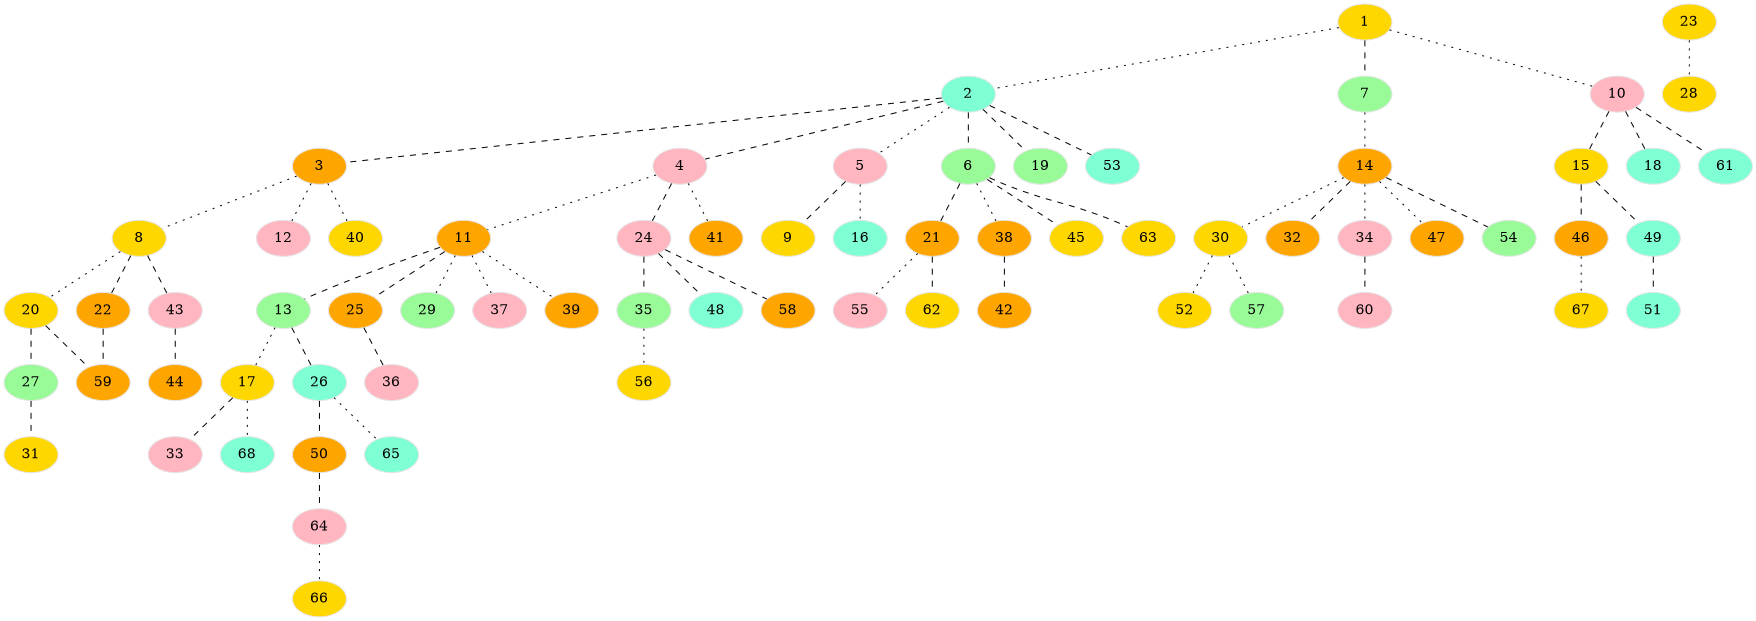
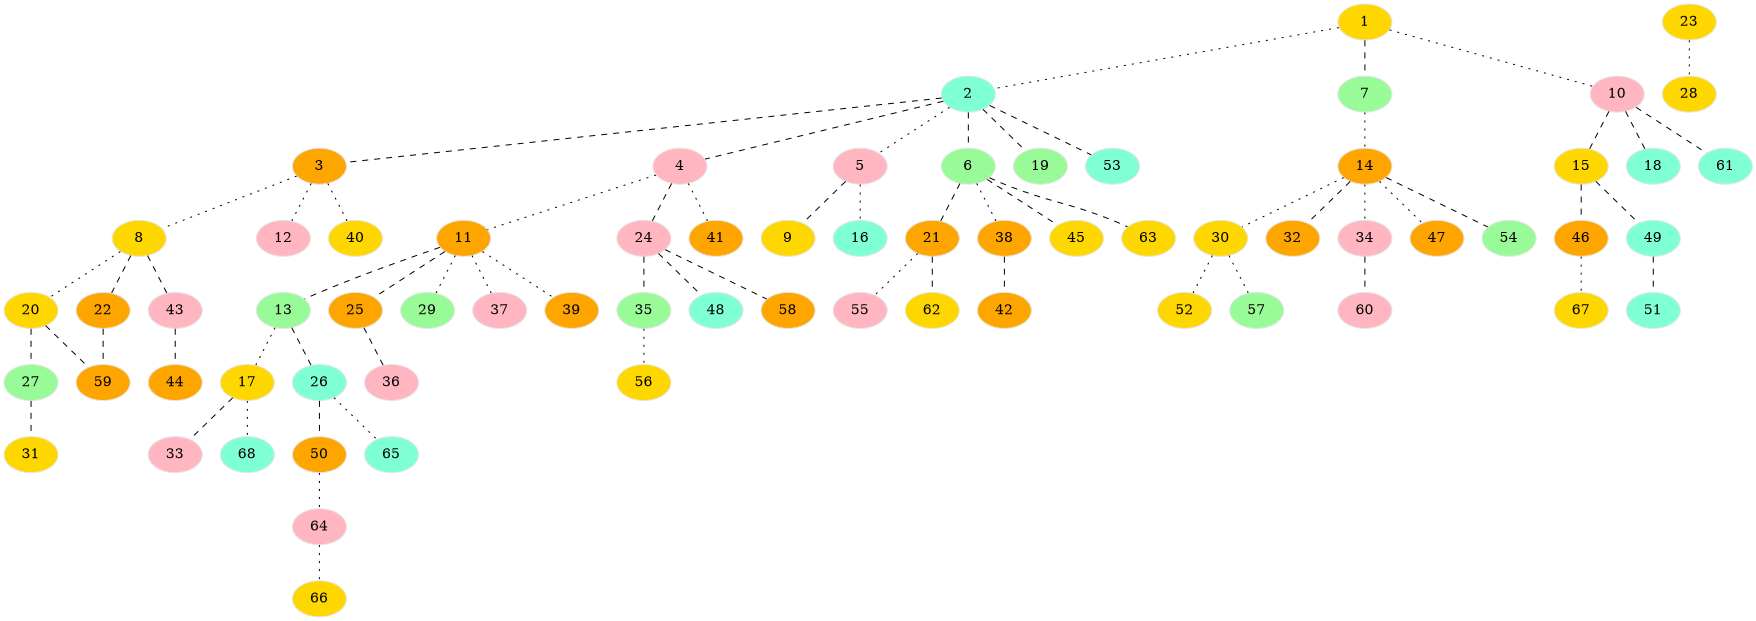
  graph {
    node [color=gray90 fillcolor=gold style=filled]
    edge [style=dashed]
    2 [fillcolor=aquamarine]
    1
    7 [fillcolor=palegreen]
    10 [fillcolor=lightpink]
    3 [fillcolor=orange]
    4 [fillcolor=lightpink]
    5 [fillcolor=lightpink]
    6 [fillcolor=palegreen]
    19 [fillcolor=palegreen]
    53 [fillcolor=aquamarine]
    14 [fillcolor=orange]
    15
    18 [fillcolor=aquamarine]
    61 [fillcolor=aquamarine]
    8
    12 [fillcolor=lightpink]
    40
    11 [fillcolor=orange]
    24 [fillcolor=lightpink]
    41 [fillcolor=orange]
    9
    16 [fillcolor=aquamarine]
    21 [fillcolor=orange]
    38 [fillcolor=orange]
    45
    63
    20
    22 [fillcolor=orange]
    43 [fillcolor=lightpink]
    13 [fillcolor=palegreen]
    25 [fillcolor=orange]
    29 [fillcolor=palegreen]
    37 [fillcolor=lightpink]
    39 [fillcolor=orange]
    35 [fillcolor=palegreen]
    48 [fillcolor=aquamarine]
    58 [fillcolor=orange]
    55 [fillcolor=lightpink]
    62
    42 [fillcolor=orange]
    30
    32 [fillcolor=orange]
    34 [fillcolor=lightpink]
    47 [fillcolor=orange]
    54 [fillcolor=palegreen]
    27 [fillcolor=palegreen]
    59 [fillcolor=orange]
    44 [fillcolor=orange]
    46 [fillcolor=orange]
    49 [fillcolor=aquamarine]
    17
    26 [fillcolor=aquamarine]
    36 [fillcolor=lightpink]
    33 [fillcolor=lightpink]
    68 [fillcolor=aquamarine]
    50 [fillcolor=orange]
    65 [fillcolor=aquamarine]
    52
    57 [fillcolor=palegreen]
    60 [fillcolor=lightpink]
    67
    51 [fillcolor=aquamarine]
    23
    28
    31
    56
    64 [fillcolor=lightpink]
    66
    2 -- 3
    2 -- 4
    2 -- 5 [style=dotted]
    2 -- 6
    2 -- 19
    2 -- 53
    1 -- 2 [style=dotted]
    1 -- 7
    1 -- 10 [style=dotted]
    7 -- 14 [style=dotted]
    10 -- 15
    10 -- 18
    10 -- 61
    3 -- 8 [style=dotted]
    3 -- 12 [style=dotted]
    3 -- 40 [style=dotted]
    4 -- 11 [style=dotted]
    4 -- 24
    4 -- 41 [style=dotted]
    5 -- 9
    5 -- 16 [style=dotted]
    6 -- 21
    6 -- 38 [style=dotted]
    6 -- 45
    6 -- 63
    14 -- 30 [style=dotted]
    14 -- 32
    14 -- 34 [style=dotted]
    14 -- 47 [style=dotted]
    14 -- 54
    15 -- 46
    15 -- 49
    8 -- 20 [style=dotted]
    8 -- 22
    8 -- 43
    11 -- 13
    11 -- 25
    11 -- 29 [style=dotted]
    11 -- 37 [style=dotted]
    11 -- 39 [style=dotted]
    24 -- 35
    24 -- 48
    24 -- 58
    21 -- 55 [style=dotted]
    21 -- 62
    38 -- 42
    20 -- 27
    20 -- 59
    22 -- 59
    43 -- 44
    13 -- 17 [style=dotted]
    13 -- 26
    25 -- 36
    35 -- 56 [style=dotted]
    30 -- 52 [style=dotted]
    30 -- 57 [style=dotted]
    34 -- 60
    27 -- 31
    46 -- 67 [style=dotted]
    49 -- 51
    17 -- 33
    17 -- 68 [style=dotted]
    26 -- 50
    26 -- 65 [style=dotted]
-   50 -- 64
+   50 -- 64 [style=dotted]
    23 -- 28 [style=dotted]
    64 -- 66 [style=dotted]
  }
